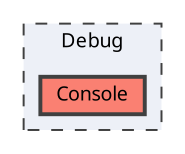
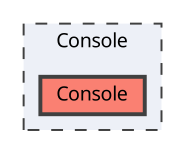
  digraph {
    compound=true
    fontname="Noto Sans"
    n1 [color=grey25 fillcolor=salmon fontname="Noto Sans" fontsize=10 height=0.2 label=Console shape=box style="filled,bold" width=0.4]
    subgraph cluster_1 {
      bgcolor="#edf0f7"
      fontsize=10
-     label=Debug
+     label=Console
      pencolor=grey25
      style="filled,dashed"
      n1
    }
  }
